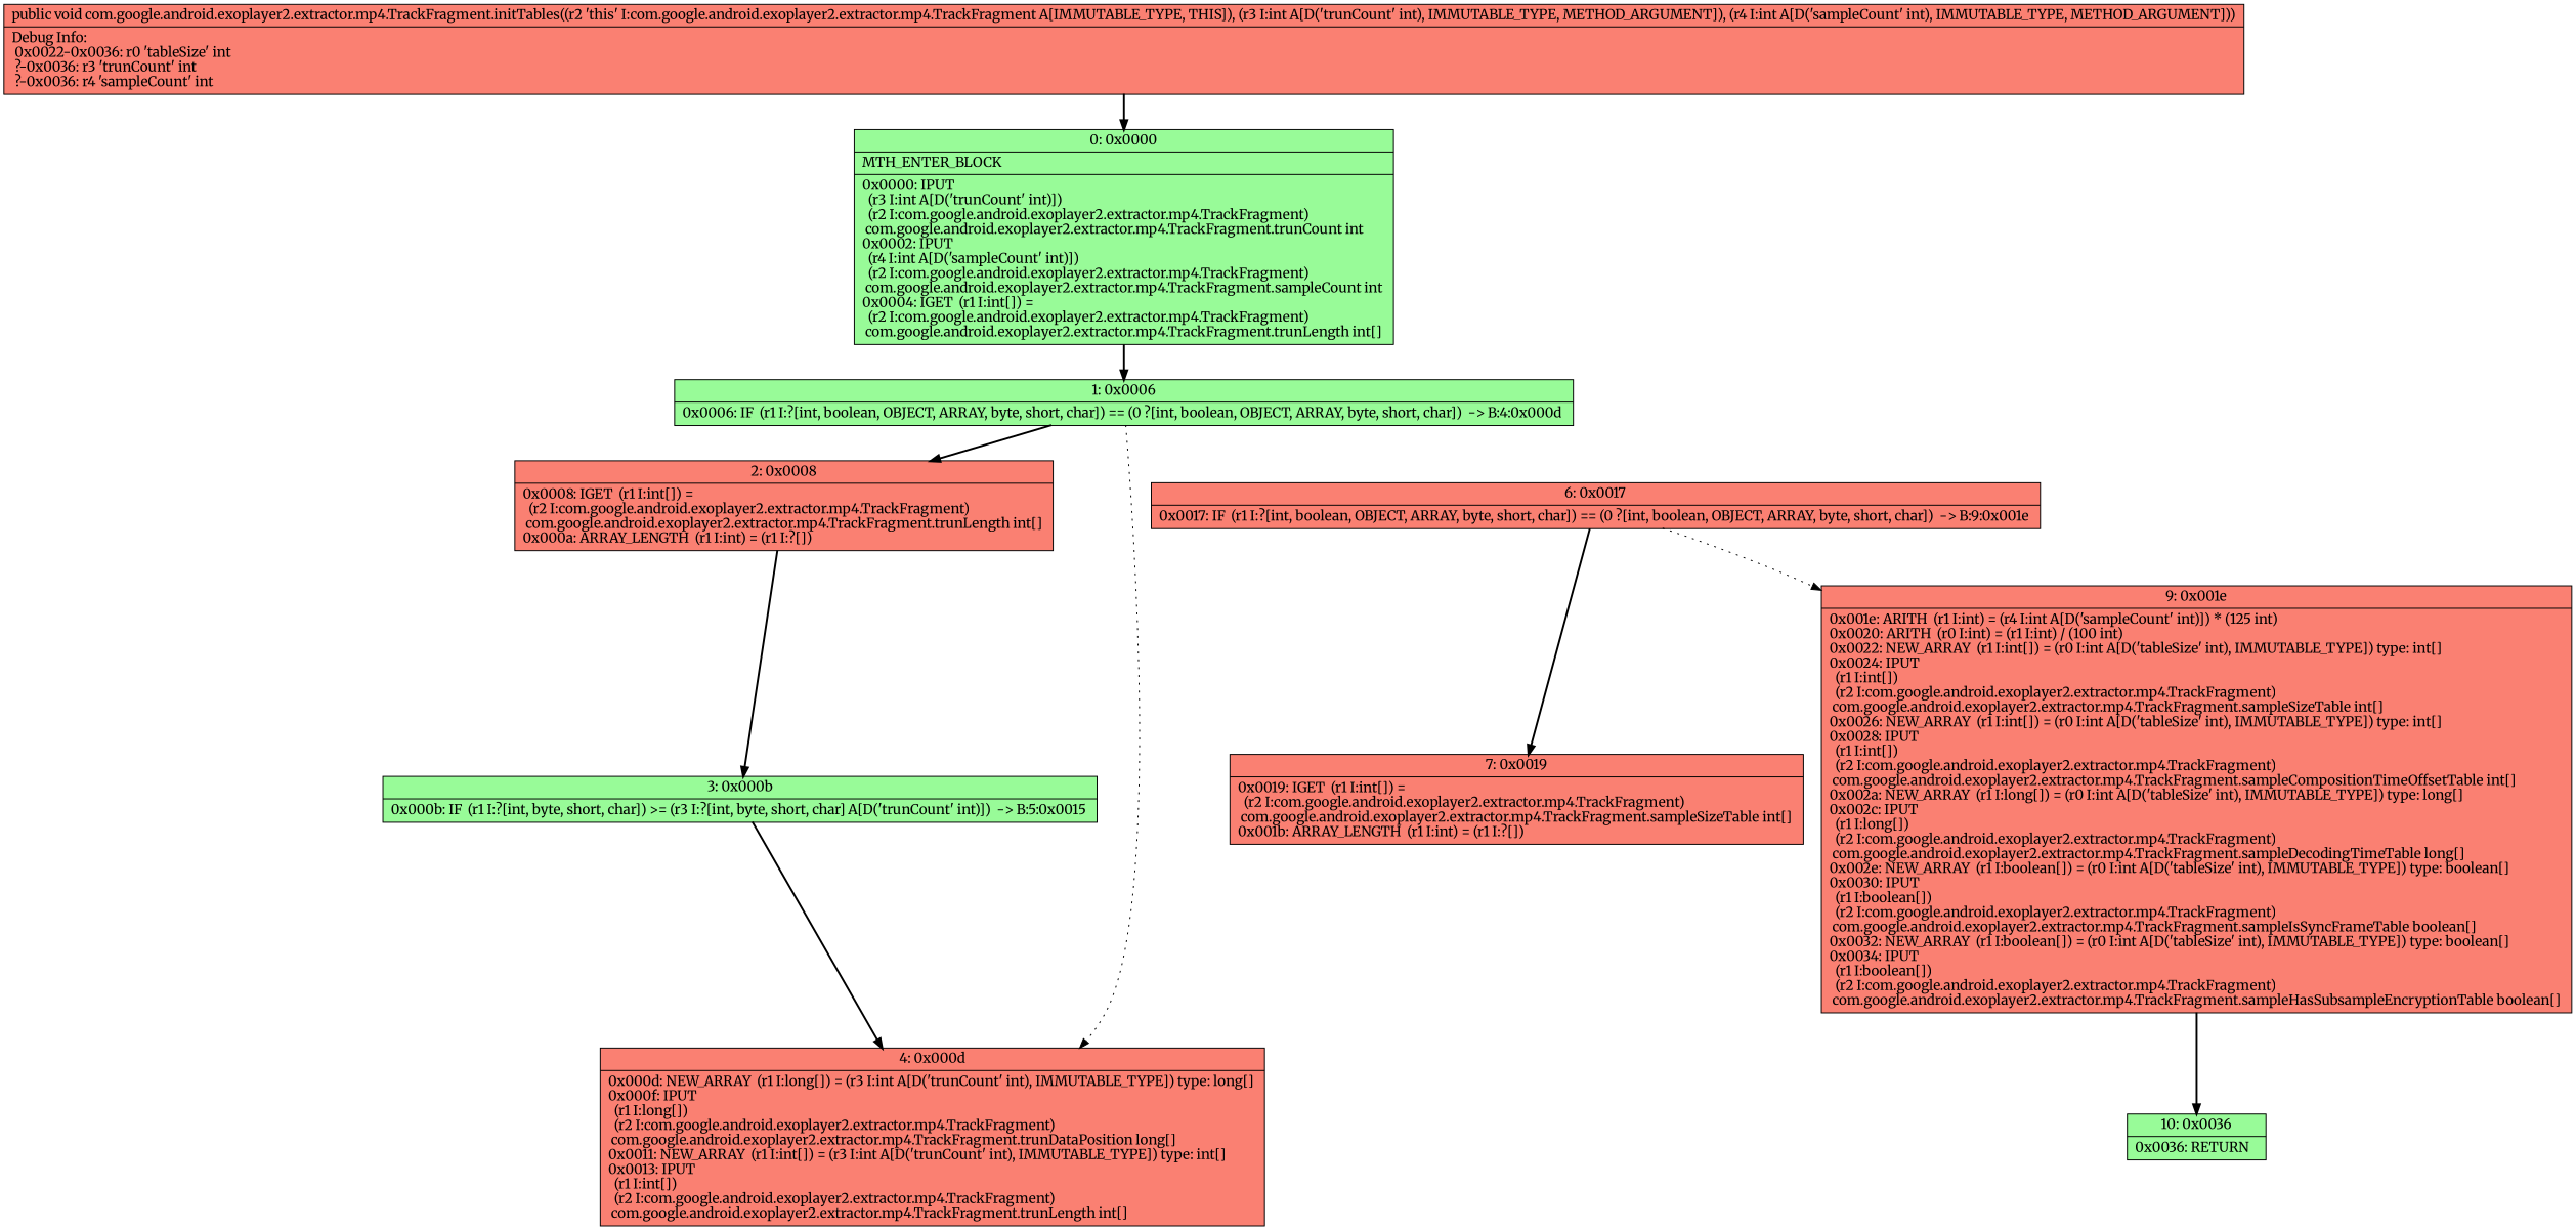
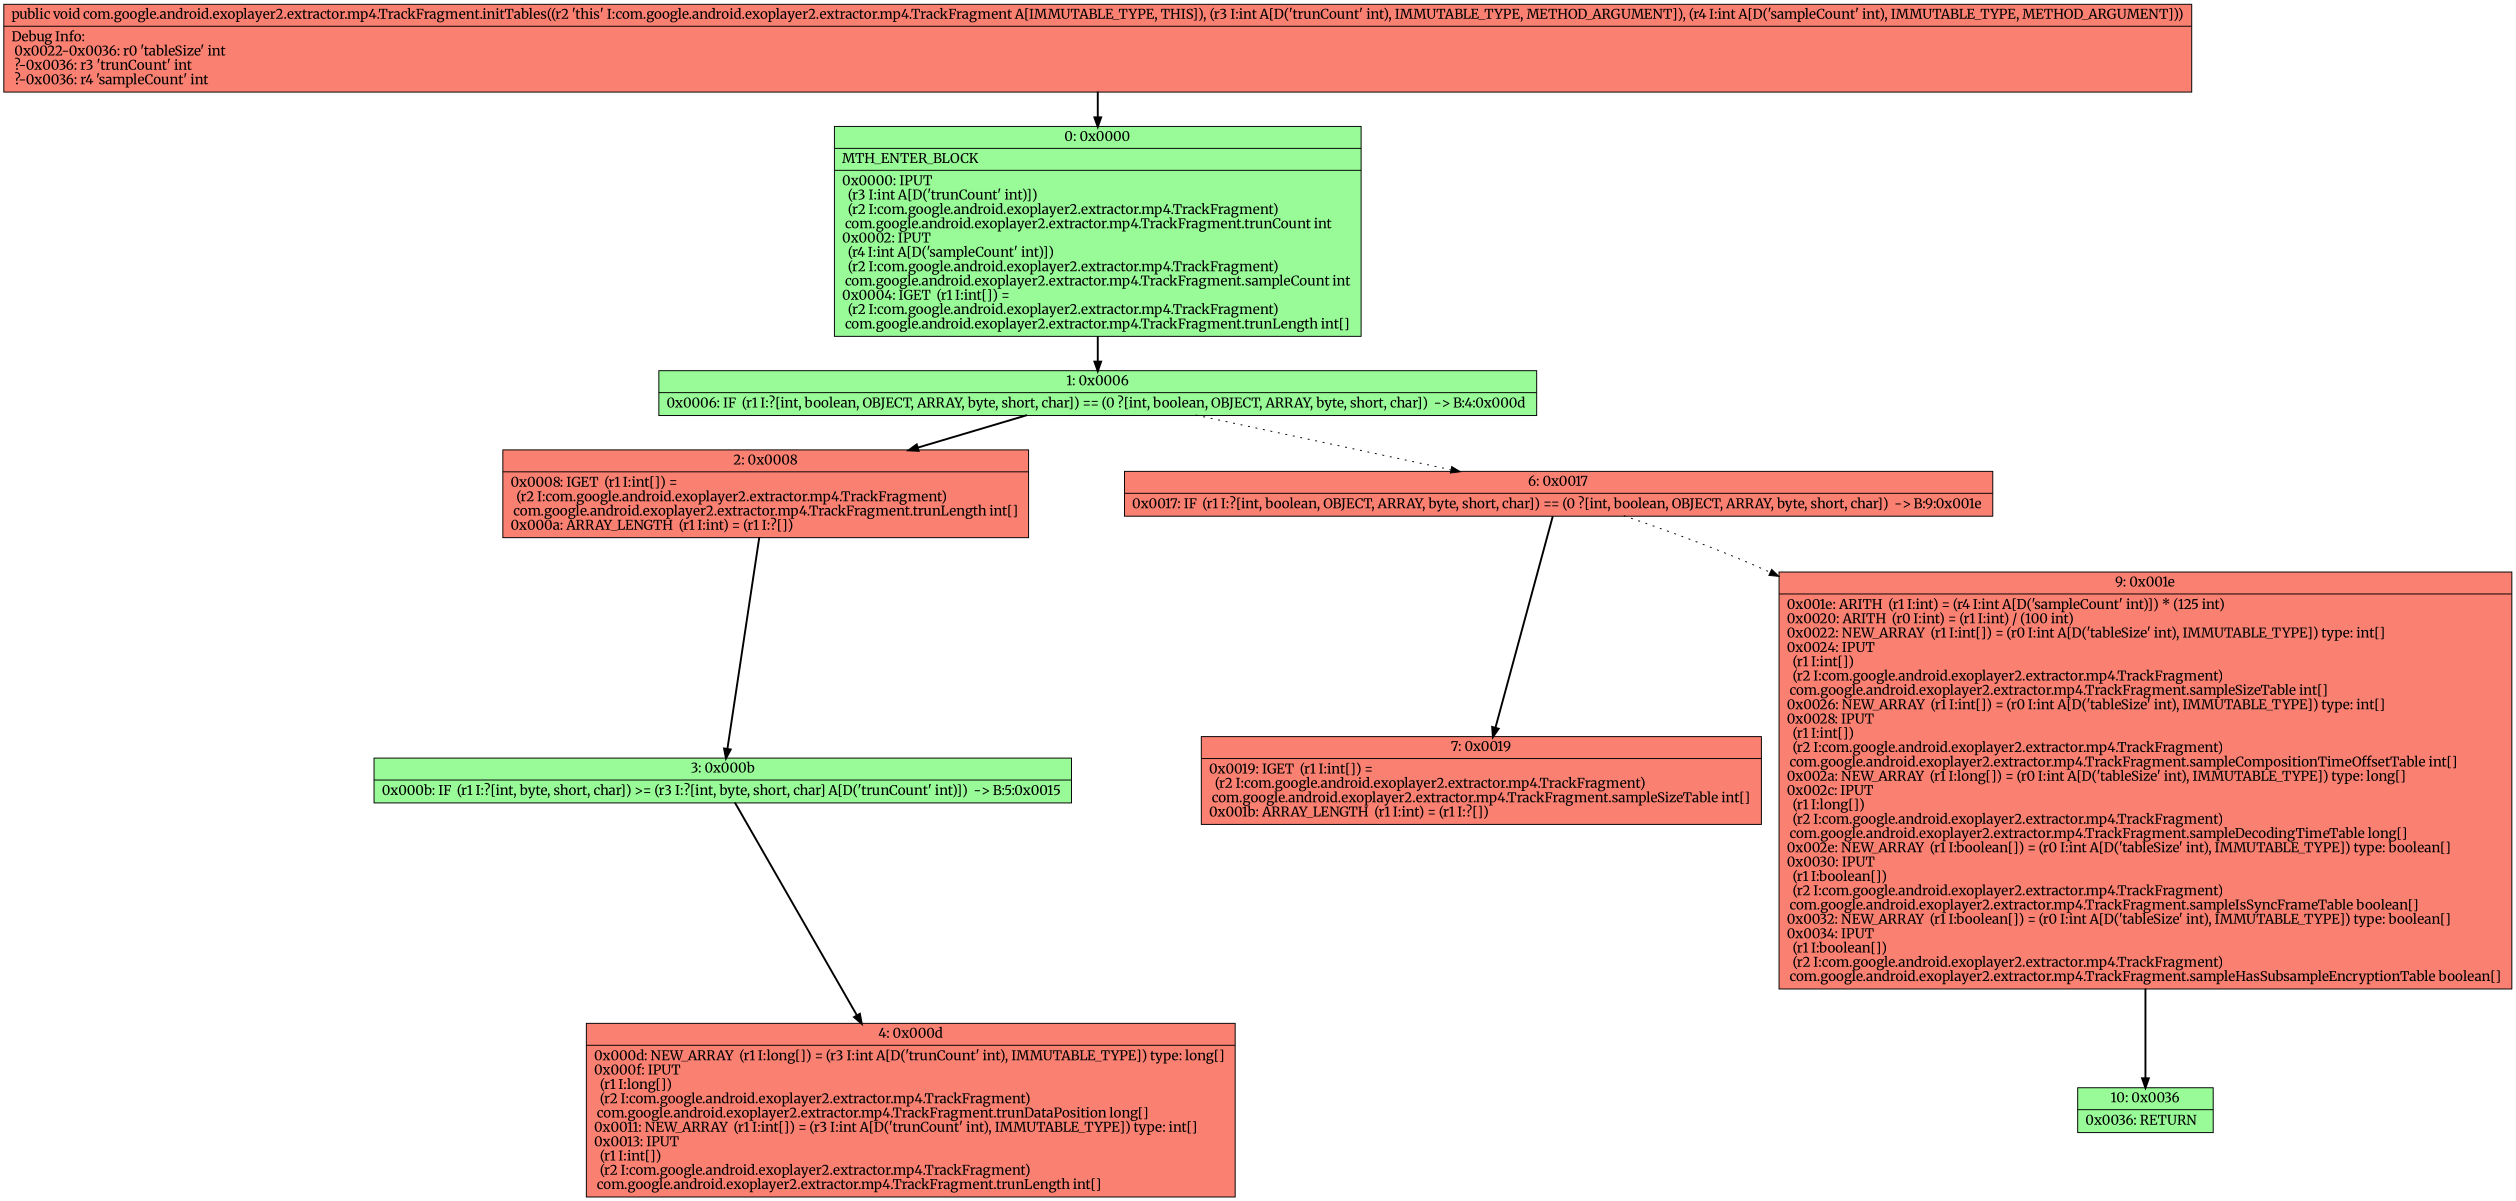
  digraph {
    fontname=Merriweather
    node [fillcolor=salmon fontname=Merriweather shape=record style=filled]
    edge [fontname=Merriweather style=bold]
    n1 [fillcolor=palegreen label="{0\:\ 0x0000|MTH_ENTER_BLOCK\l|0x0000: IPUT  \l  (r3 I:int A[D('trunCount' int)])\l  (r2 I:com.google.android.exoplayer2.extractor.mp4.TrackFragment)\l com.google.android.exoplayer2.extractor.mp4.TrackFragment.trunCount int \l0x0002: IPUT  \l  (r4 I:int A[D('sampleCount' int)])\l  (r2 I:com.google.android.exoplayer2.extractor.mp4.TrackFragment)\l com.google.android.exoplayer2.extractor.mp4.TrackFragment.sampleCount int \l0x0004: IGET  (r1 I:int[]) = \l  (r2 I:com.google.android.exoplayer2.extractor.mp4.TrackFragment)\l com.google.android.exoplayer2.extractor.mp4.TrackFragment.trunLength int[] \l}"]
    n2 [fillcolor=palegreen label="{1\:\ 0x0006|0x0006: IF  (r1 I:?[int, boolean, OBJECT, ARRAY, byte, short, char]) == (0 ?[int, boolean, OBJECT, ARRAY, byte, short, char])  \-\> B:4:0x000d \l}"]
    n3 [label="{2\:\ 0x0008|0x0008: IGET  (r1 I:int[]) = \l  (r2 I:com.google.android.exoplayer2.extractor.mp4.TrackFragment)\l com.google.android.exoplayer2.extractor.mp4.TrackFragment.trunLength int[] \l0x000a: ARRAY_LENGTH  (r1 I:int) = (r1 I:?[]) \l}"]
    n4 [label="{4\:\ 0x000d|0x000d: NEW_ARRAY  (r1 I:long[]) = (r3 I:int A[D('trunCount' int), IMMUTABLE_TYPE]) type: long[] \l0x000f: IPUT  \l  (r1 I:long[])\l  (r2 I:com.google.android.exoplayer2.extractor.mp4.TrackFragment)\l com.google.android.exoplayer2.extractor.mp4.TrackFragment.trunDataPosition long[] \l0x0011: NEW_ARRAY  (r1 I:int[]) = (r3 I:int A[D('trunCount' int), IMMUTABLE_TYPE]) type: int[] \l0x0013: IPUT  \l  (r1 I:int[])\l  (r2 I:com.google.android.exoplayer2.extractor.mp4.TrackFragment)\l com.google.android.exoplayer2.extractor.mp4.TrackFragment.trunLength int[] \l}"]
    n5 [fillcolor=palegreen label="{3\:\ 0x000b|0x000b: IF  (r1 I:?[int, byte, short, char]) \>= (r3 I:?[int, byte, short, char] A[D('trunCount' int)])  \-\> B:5:0x0015 \l}"]
    n6 [label="{6\:\ 0x0017|0x0017: IF  (r1 I:?[int, boolean, OBJECT, ARRAY, byte, short, char]) == (0 ?[int, boolean, OBJECT, ARRAY, byte, short, char])  \-\> B:9:0x001e \l}"]
    n7 [label="{7\:\ 0x0019|0x0019: IGET  (r1 I:int[]) = \l  (r2 I:com.google.android.exoplayer2.extractor.mp4.TrackFragment)\l com.google.android.exoplayer2.extractor.mp4.TrackFragment.sampleSizeTable int[] \l0x001b: ARRAY_LENGTH  (r1 I:int) = (r1 I:?[]) \l}"]
    n8 [label="{9\:\ 0x001e|0x001e: ARITH  (r1 I:int) = (r4 I:int A[D('sampleCount' int)]) * (125 int) \l0x0020: ARITH  (r0 I:int) = (r1 I:int) \/ (100 int) \l0x0022: NEW_ARRAY  (r1 I:int[]) = (r0 I:int A[D('tableSize' int), IMMUTABLE_TYPE]) type: int[] \l0x0024: IPUT  \l  (r1 I:int[])\l  (r2 I:com.google.android.exoplayer2.extractor.mp4.TrackFragment)\l com.google.android.exoplayer2.extractor.mp4.TrackFragment.sampleSizeTable int[] \l0x0026: NEW_ARRAY  (r1 I:int[]) = (r0 I:int A[D('tableSize' int), IMMUTABLE_TYPE]) type: int[] \l0x0028: IPUT  \l  (r1 I:int[])\l  (r2 I:com.google.android.exoplayer2.extractor.mp4.TrackFragment)\l com.google.android.exoplayer2.extractor.mp4.TrackFragment.sampleCompositionTimeOffsetTable int[] \l0x002a: NEW_ARRAY  (r1 I:long[]) = (r0 I:int A[D('tableSize' int), IMMUTABLE_TYPE]) type: long[] \l0x002c: IPUT  \l  (r1 I:long[])\l  (r2 I:com.google.android.exoplayer2.extractor.mp4.TrackFragment)\l com.google.android.exoplayer2.extractor.mp4.TrackFragment.sampleDecodingTimeTable long[] \l0x002e: NEW_ARRAY  (r1 I:boolean[]) = (r0 I:int A[D('tableSize' int), IMMUTABLE_TYPE]) type: boolean[] \l0x0030: IPUT  \l  (r1 I:boolean[])\l  (r2 I:com.google.android.exoplayer2.extractor.mp4.TrackFragment)\l com.google.android.exoplayer2.extractor.mp4.TrackFragment.sampleIsSyncFrameTable boolean[] \l0x0032: NEW_ARRAY  (r1 I:boolean[]) = (r0 I:int A[D('tableSize' int), IMMUTABLE_TYPE]) type: boolean[] \l0x0034: IPUT  \l  (r1 I:boolean[])\l  (r2 I:com.google.android.exoplayer2.extractor.mp4.TrackFragment)\l com.google.android.exoplayer2.extractor.mp4.TrackFragment.sampleHasSubsampleEncryptionTable boolean[] \l}"]
    n9 [fillcolor=palegreen label="{10\:\ 0x0036|0x0036: RETURN   \l}"]
    n10 [label="{public void com.google.android.exoplayer2.extractor.mp4.TrackFragment.initTables((r2 'this' I:com.google.android.exoplayer2.extractor.mp4.TrackFragment A[IMMUTABLE_TYPE, THIS]), (r3 I:int A[D('trunCount' int), IMMUTABLE_TYPE, METHOD_ARGUMENT]), (r4 I:int A[D('sampleCount' int), IMMUTABLE_TYPE, METHOD_ARGUMENT]))  | Debug Info:\l  0x0022\-0x0036: r0 'tableSize' int\l  ?\-0x0036: r3 'trunCount' int\l  ?\-0x0036: r4 'sampleCount' int\l}"]
    n1 -> n2
    n2 -> n3
-   n2 -> n4 [style=dotted]
+   n2 -> n6 [style=dotted]
    n3 -> n5
    n5 -> n4
    n6 -> n7
    n6 -> n8 [style=dotted]
    n8 -> n9
    n10 -> n1
  }
